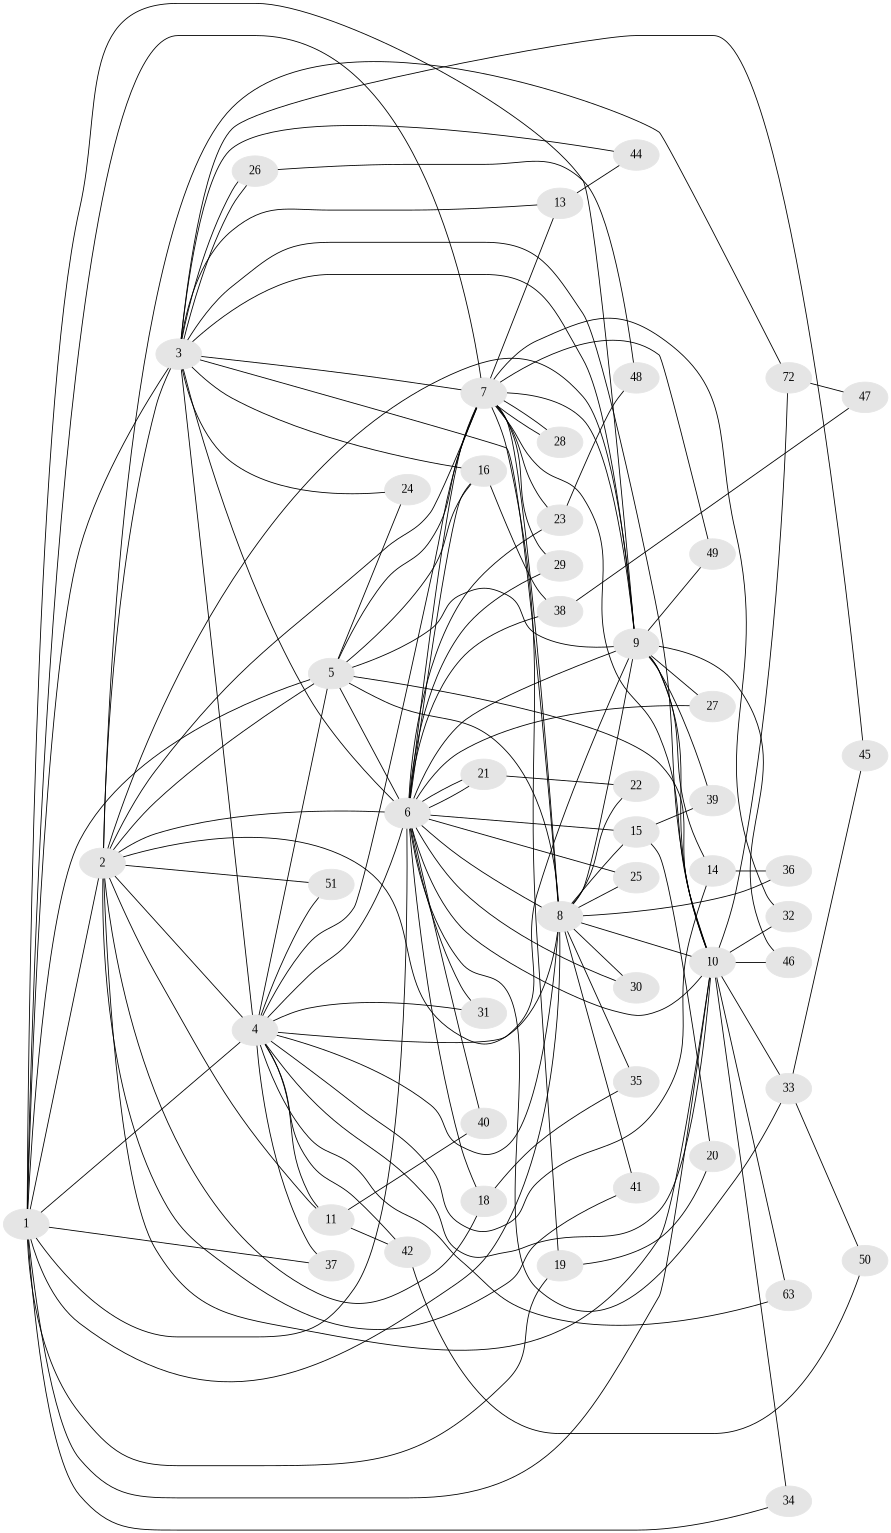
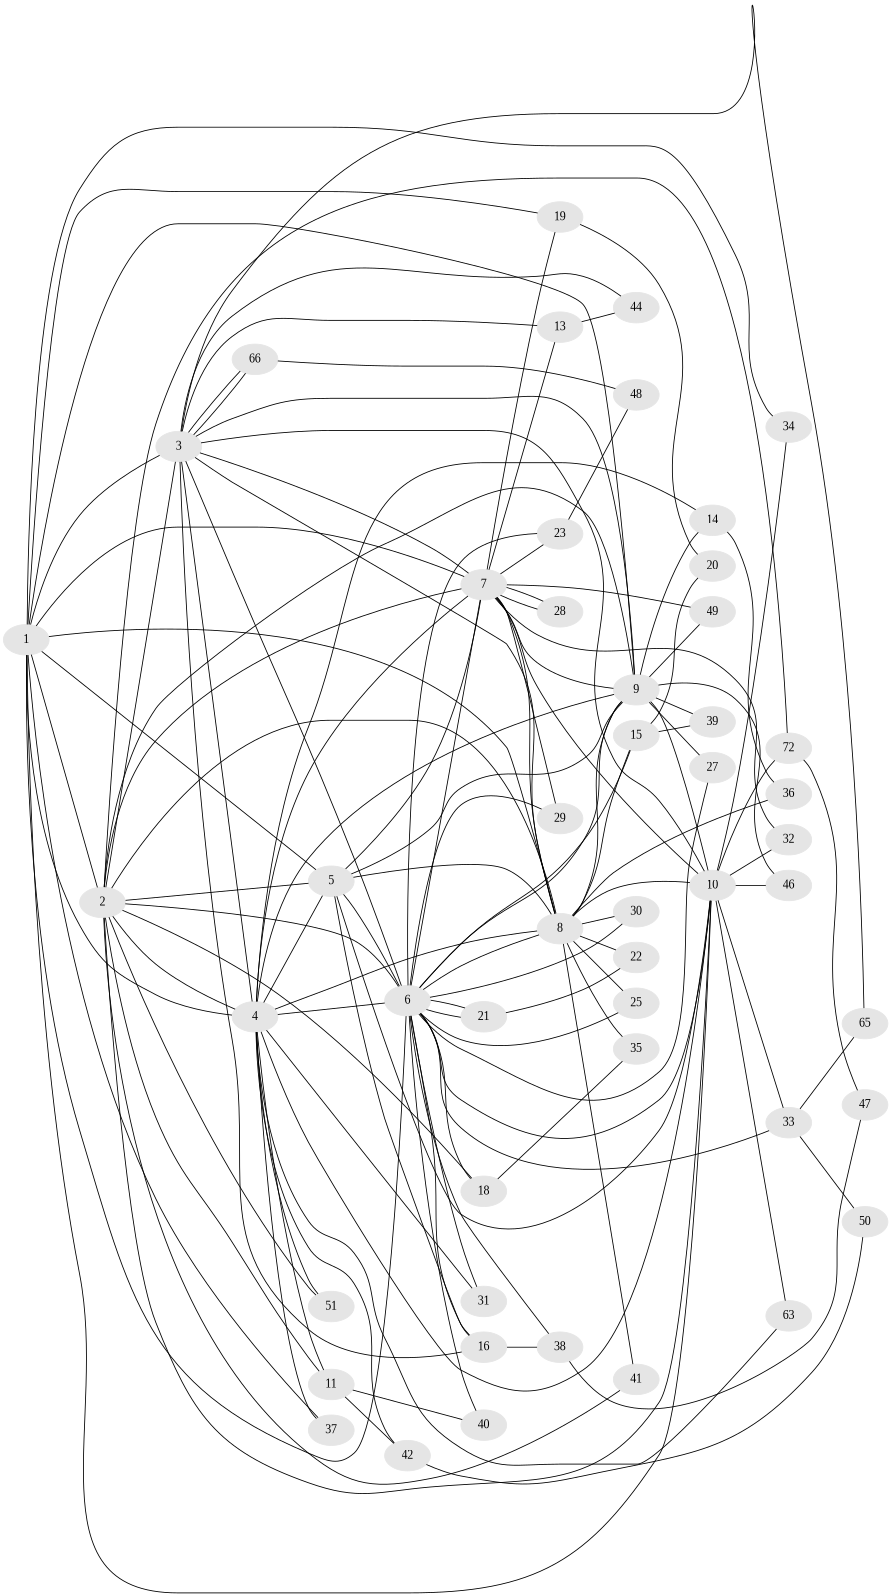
  graph {
    fontname="Liberation Serif"
    rankdir=LR
    node [color=gray90 fontname="Liberation Serif" style=filled]
    edge [fontname="Liberation Serif"]
    1
    2
    3
    4
    5
    6
    7
    8
    9
    10
    19
    34
    37
    11
    n15 [label=72]
    18
    41
    51
    13
    16
-   24
-   26
+   26 [label=66]
    44
-   45
+   45 [label=65]
    14
    31
    42
    n28 [label=63]
    15
    21
    23
    25
    27
    29
    30
    33
    38
    40
    28
    32
    49
    22
    35
    36
    39
    46
    20
    47
    48
    50
    1 -- 2
    1 -- 3
    1 -- 4
    1 -- 5
    1 -- 6
    1 -- 7
    1 -- 8
    1 -- 9
    1 -- 10
    1 -- 19
    1 -- 34
    1 -- 37
    2 -- 3
    2 -- 4
    2 -- 5
    2 -- 6
    2 -- 7
    2 -- 8
    2 -- 9
    2 -- 10
    2 -- 11
    2 -- n15
    2 -- 18
    2 -- 41
    2 -- 51
    3 -- 4
    3 -- 6
    3 -- 7
    3 -- 8
    3 -- 9
    3 -- 10
    3 -- 13
    3 -- 16
-   3 -- 24
    3 -- 26
    3 -- 26
    3 -- 44
    3 -- 45
    4 -- 5
    4 -- 6
    4 -- 7
    4 -- 8
    4 -- 9
    4 -- 10
    4 -- 37
    4 -- 11
    4 -- 51
    4 -- 14
    4 -- 31
    4 -- 42
    4 -- n28
    5 -- 6
    5 -- 7
    5 -- 8
    5 -- 9
    5 -- 10
-   5 -- 24
    6 -- 7
    6 -- 8
    6 -- 9
    6 -- 10
    6 -- 18
    6 -- 16
    6 -- 31
    6 -- 15
    6 -- 21
    6 -- 21
    6 -- 23
    6 -- 25
    6 -- 27
    6 -- 29
    6 -- 30
    6 -- 33
    6 -- 38
    6 -- 40
    7 -- 8
    7 -- 9
    7 -- 10
    7 -- 19
    7 -- 13
    7 -- 23
    7 -- 29
    7 -- 28
    7 -- 28
    7 -- 32
    7 -- 49
    8 -- 9
    8 -- 10
    8 -- 41
    8 -- 15
    8 -- 25
    8 -- 30
    8 -- 22
    8 -- 35
    8 -- 36
    9 -- 10
    9 -- 14
    9 -- 27
    9 -- 49
    9 -- 39
    9 -- 46
    10 -- 34
    10 -- n15
    10 -- n28
    10 -- 33
    10 -- 32
    10 -- 46
    19 -- 20
    11 -- 42
    11 -- 40
    n15 -- 47
    18 -- 35
    13 -- 44
    16 -- 5
    16 -- 38
    26 -- 48
    14 -- 36
    42 -- 50
    15 -- 39
    15 -- 20
    21 -- 22
    23 -- 48
    33 -- 45
    33 -- 50
    38 -- 47
  }
